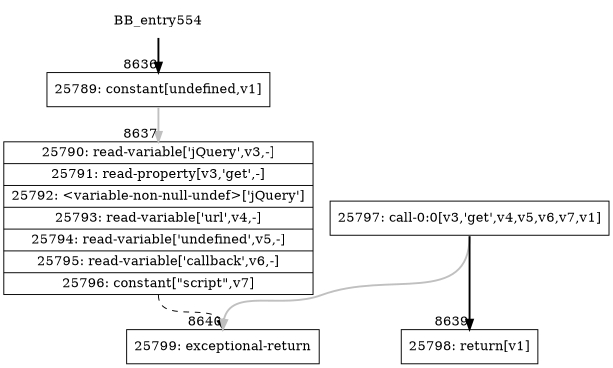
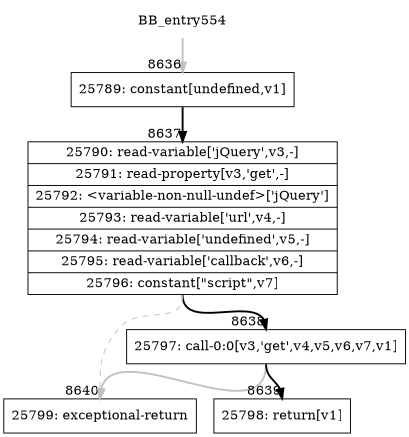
  digraph {
    rankdir=TD
    node [shape=record]
    edge [headport=n style=bold tailport=s]
    n1 [label=BB_entry554 shape=none]
    n2 [label="{25789: constant[undefined,v1]}"]
    n3 [label="{25790: read-variable['jQuery',v3,-]|25791: read-property[v3,'get',-]|25792: \<variable-non-null-undef\>['jQuery']|25793: read-variable['url',v4,-]|25794: read-variable['undefined',v5,-]|25795: read-variable['callback',v6,-]|25796: constant[\"script\",v7]}"]
    n4 [label="{25797: call-0:0[v3,'get',v4,v5,v6,v7,v1]}"]
    n5 [label="{25799: exceptional-return}"]
    n6 [label="{25798: return[v1]}"]
-   n1 -> n2 [headlabel="    8636"]
-   n2 -> n3 [headlabel="      8637" color=gray]
-   n3 -> n5 [color=black headlabel="      8640" style=dashed]
+   n1 -> n2 [headlabel="    8636" color=gray]
+   n2 -> n3 [headlabel="      8637"]
+   n3 -> n4 [headlabel="      8638"]
+   n3 -> n5 [color=gray headlabel="      8640" style=dashed]
    n4 -> n5 [color=gray]
    n4 -> n6 [headlabel="      8639"]
  }
